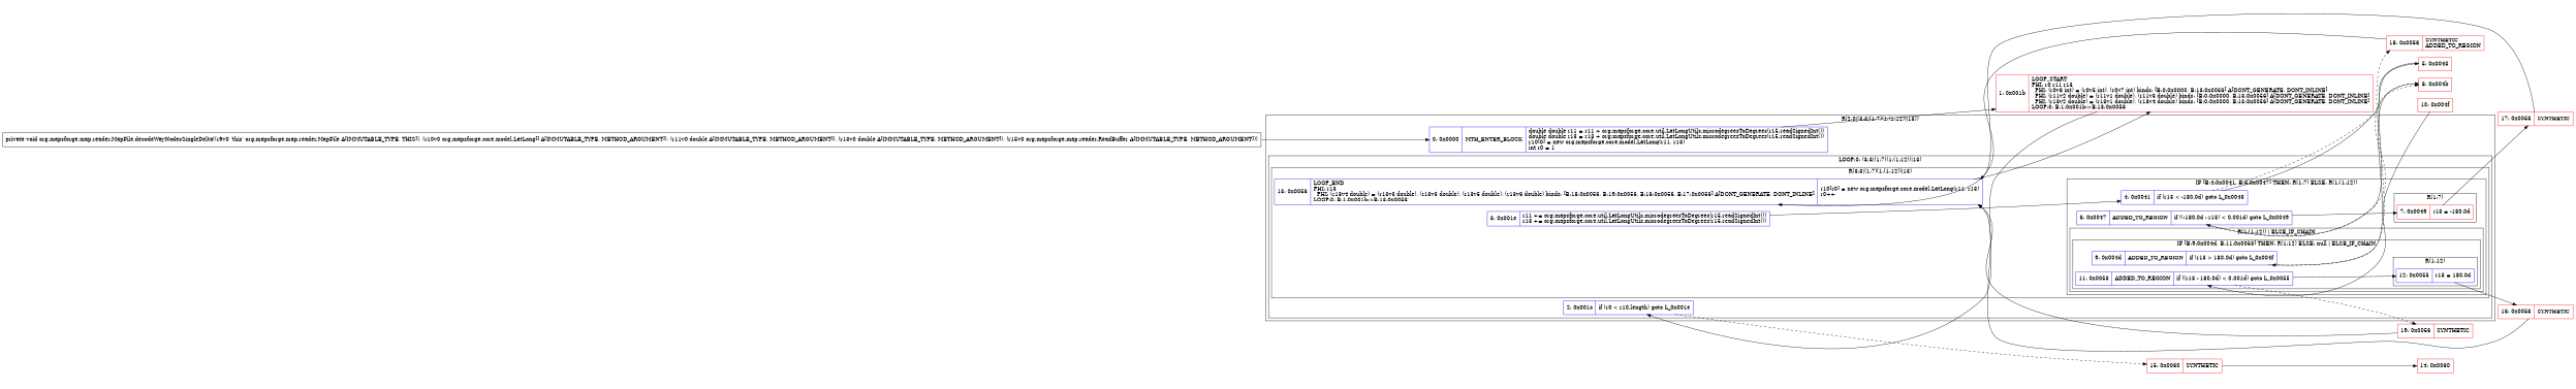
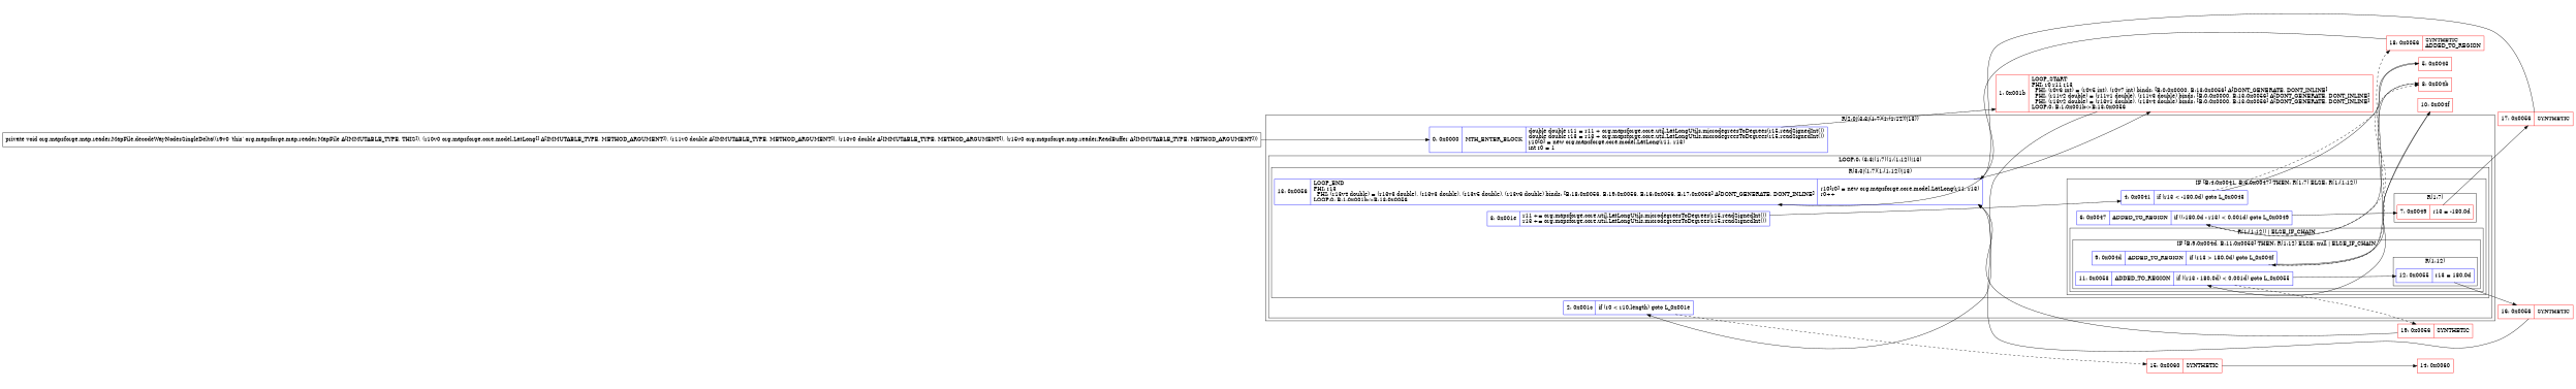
  digraph {
    rankdir=LR
    node [color=red shape=record]
    n1 [label="{7\:\ 0x0049|r13 = \-180.0d\l}"]
    n2 [color=blue label="{12\:\ 0x0055|r13 = 180.0d\l}"]
    n3 [color=blue label="{9\:\ 0x004d|ADDED_TO_REGION\l|if (r13 \> 180.0d) goto L_0x004f\l}"]
    n4 [color=blue label="{11\:\ 0x0053|ADDED_TO_REGION\l|if ((r13 \- 180.0d) \< 0.001d) goto L_0x0055\l}"]
    n5 [color=blue label="{4\:\ 0x0041|if (r13 \< \-180.0d) goto L_0x0043\l}"]
    n6 [color=blue label="{6\:\ 0x0047|ADDED_TO_REGION\l|if ((\-180.0d \- r13) \< 0.001d) goto L_0x0049\l}"]
    n7 [color=blue label="{3\:\ 0x001e|r11 += org.mapsforge.core.util.LatLongUtils.microdegreesToDegrees(r15.readSignedInt())\lr13 += org.mapsforge.core.util.LatLongUtils.microdegreesToDegrees(r15.readSignedInt())\l}"]
    n8 [color=blue label="{13\:\ 0x0056|LOOP_END\lPHI: r13 \l  PHI: (r13v4 double) = (r13v3 double), (r13v3 double), (r13v5 double), (r13v6 double) binds: [B:18:0x0056, B:19:0x0056, B:16:0x0056, B:17:0x0056] A[DONT_GENERATE, DONT_INLINE]\lLOOP:0: B:1:0x001b\-\>B:13:0x0056\l|r10[r0] = new org.mapsforge.core.model.LatLong(r11, r13)\lr0++\l}"]
    n9 [color=blue label="{2\:\ 0x001c|if (r0 \< r10.length) goto L_0x001e\l}"]
    n10 [color=blue label="{0\:\ 0x0000|MTH_ENTER_BLOCK\l|double double r11 = r11 + org.mapsforge.core.util.LatLongUtils.microdegreesToDegrees(r15.readSignedInt())\ldouble double r13 = r13 + org.mapsforge.core.util.LatLongUtils.microdegreesToDegrees(r15.readSignedInt())\lr10[0] = new org.mapsforge.core.model.LatLong(r11, r13)\lint r0 = 1\l}"]
    n11 [label="{17\:\ 0x0056|SYNTHETIC\l}"]
    n12 [label="{16\:\ 0x0056|SYNTHETIC\l}"]
    n13 [label="{10\:\ 0x004f}"]
    n14 [label="{18\:\ 0x0056|SYNTHETIC\lADDED_TO_REGION\l}"]
    n15 [label="{19\:\ 0x0056|SYNTHETIC\l}"]
    n16 [label="{5\:\ 0x0043}"]
    n17 [label="{8\:\ 0x004b}"]
    n18 [label="{1\:\ 0x001b|LOOP_START\lPHI: r0 r11 r13 \l  PHI: (r0v6 int) = (r0v5 int), (r0v7 int) binds: [B:0:0x0000, B:13:0x0056] A[DONT_GENERATE, DONT_INLINE]\l  PHI: (r11v2 double) = (r11v1 double), (r11v3 double) binds: [B:0:0x0000, B:13:0x0056] A[DONT_GENERATE, DONT_INLINE]\l  PHI: (r13v2 double) = (r13v1 double), (r13v4 double) binds: [B:0:0x0000, B:13:0x0056] A[DONT_GENERATE, DONT_INLINE]\lLOOP:0: B:1:0x001b\-\>B:13:0x0056\l}"]
    n19 [label="{15\:\ 0x0060|SYNTHETIC\l}"]
    n20 [label="{14\:\ 0x0060}"]
    n21 [label="{private void org.mapsforge.map.reader.MapFile.decodeWayNodesSingleDelta((r9v0 'this' org.mapsforge.map.reader.MapFile A[IMMUTABLE_TYPE, THIS]), (r10v0 org.mapsforge.core.model.LatLong[] A[IMMUTABLE_TYPE, METHOD_ARGUMENT]), (r11v0 double A[IMMUTABLE_TYPE, METHOD_ARGUMENT]), (r13v0 double A[IMMUTABLE_TYPE, METHOD_ARGUMENT]), (r15v0 org.mapsforge.map.reader.ReadBuffer A[IMMUTABLE_TYPE, METHOD_ARGUMENT])) }" color=""]
    subgraph cluster_1 {
      label="R(2:0|(3:3|(1:7)(1:(1:12))|13))"
      n10
      subgraph cluster_2 {
        label="LOOP:0: (3:3|(1:7)(1:(1:12))|13)"
        n9
        subgraph cluster_3 {
          label="R(3:3|(1:7)(1:(1:12))|13)"
          n7
          n8
          subgraph cluster_4 {
            label="IF [B:4:0x0041, B:6:0x0047] THEN: R(1:7) ELSE: R(1:(1:12))"
            n5
            n6
            subgraph cluster_5 {
              label="R(1:7)"
              n1
            }
            subgraph cluster_6 {
              label="R(1:(1:12)) | ELSE_IF_CHAIN\l"
              subgraph cluster_7 {
                label="IF [B:9:0x004d, B:11:0x0053] THEN: R(1:12) ELSE: null | ELSE_IF_CHAIN\l"
                n3
                n4
                subgraph cluster_8 {
                  label="R(1:12)"
                  n2
                }
              }
            }
          }
        }
      }
    }
    n1 -> n11
    n2 -> n12
+   n3 -> n13
    n3 -> n14 [style=dashed]
    n4 -> n2
    n4 -> n15 [style=dashed]
    n5 -> n16
    n5 -> n17 [style=dashed]
    n6 -> n1
    n6 -> n17 [style=dashed]
    n7 -> n5
    n8 -> n18
    n9 -> n19 [style=dashed]
    n10 -> n18
    n11 -> n8
    n12 -> n8
    n13 -> n4
    n14 -> n8
    n15 -> n8
    n16 -> n6
    n17 -> n3
    n18 -> n9
    n19 -> n20
    n21 -> n10
  }
